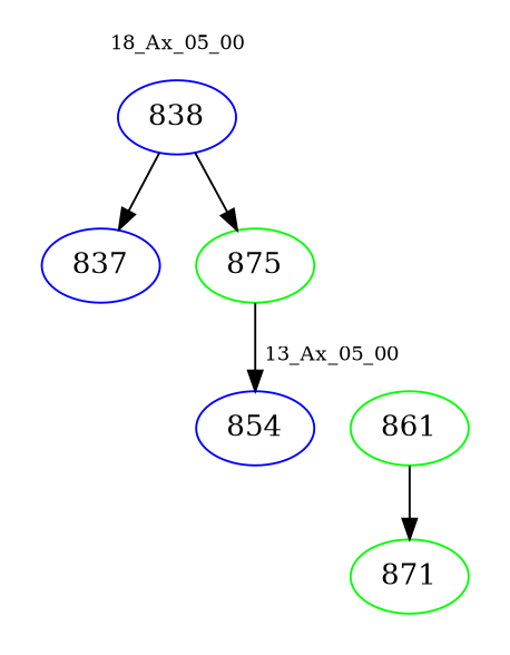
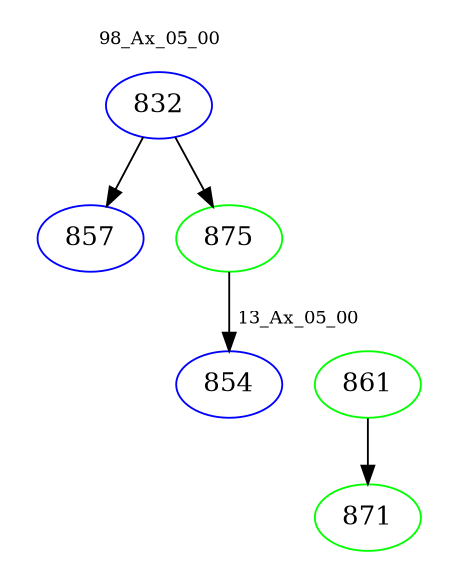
  digraph {
    node [color=blue]
    edge [color=black]
-   n1 [label=838]
-   n2 [label=837]
+   n1 [label=832]
+   n2 [label=857]
    n3 [color=green label=875]
    n4 [color=green label=861]
    n5 [label=854]
    n6 [color=green label=871]
    subgraph cluster_1 {
      color=white
      fontsize=10
-     label="18_Ax_05_00"
+     label="98_Ax_05_00"
      n1
      n2
      n3
    }
    subgraph cluster_2 {
      color=white
      fontsize=10
      label="13_Ax_05_00"
      n4
      n5
      n6
    }
    n1 -> n2
    n1 -> n3
    n3 -> n5
    n4 -> n6
  }
